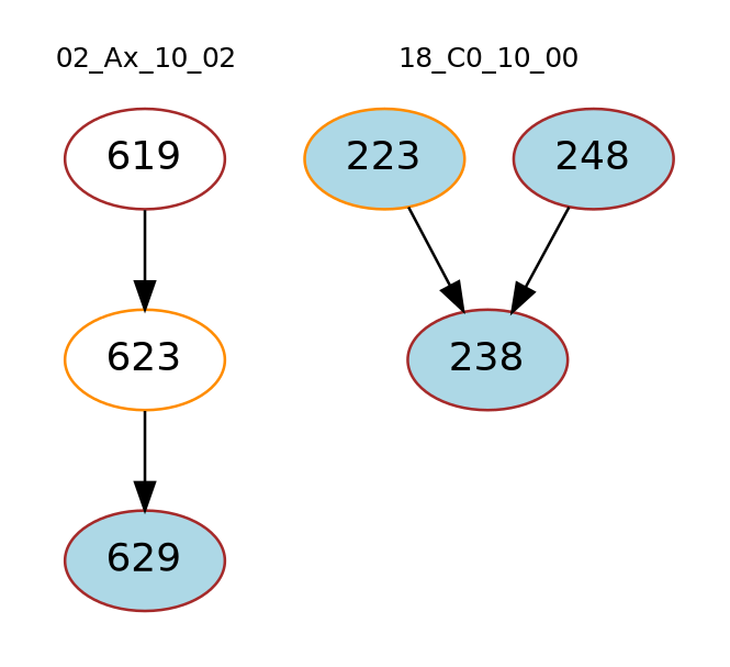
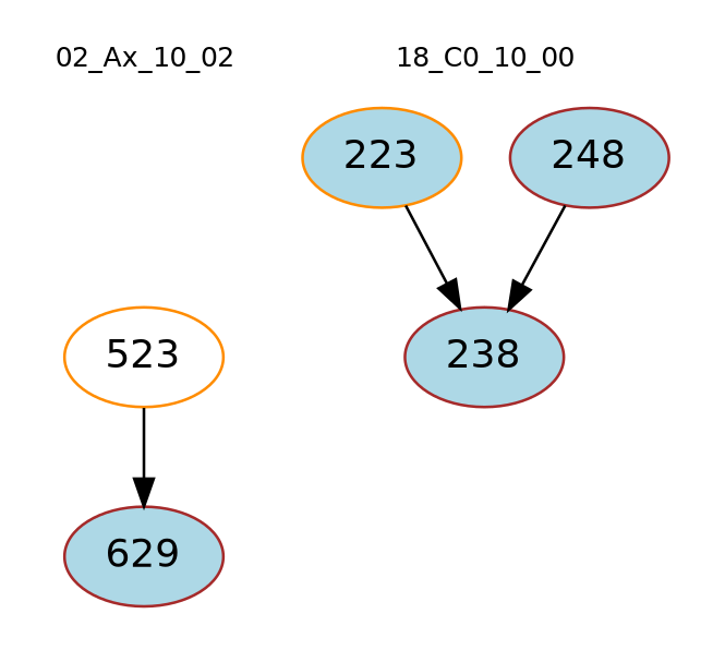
  digraph {
    fontname="DejaVu Sans"
    node [color=brown fillcolor=lightblue fontname="DejaVu Sans" style=filled]
    edge [color=black fontname="DejaVu Sans"]
-   n1 [fillcolor=white label=619]
-   n2 [color=darkorange fillcolor=white label=623]
+   n2 [color=darkorange fillcolor=white label=523]
    n3 [label=629]
    n4 [label=248]
    n5 [label=238]
    n6 [color=darkorange label=223]
    subgraph cluster_1 {
      color=white
      fontsize=10
      label="02_Ax_10_02"
-     n1
      n2
      n3
    }
    subgraph cluster_2 {
      color=white
      fontsize=10
      label="18_C0_10_00"
      n4
      n5
      n6
    }
-   n1 -> n2
    n2 -> n3
    n4 -> n5
    n6 -> n5
  }
